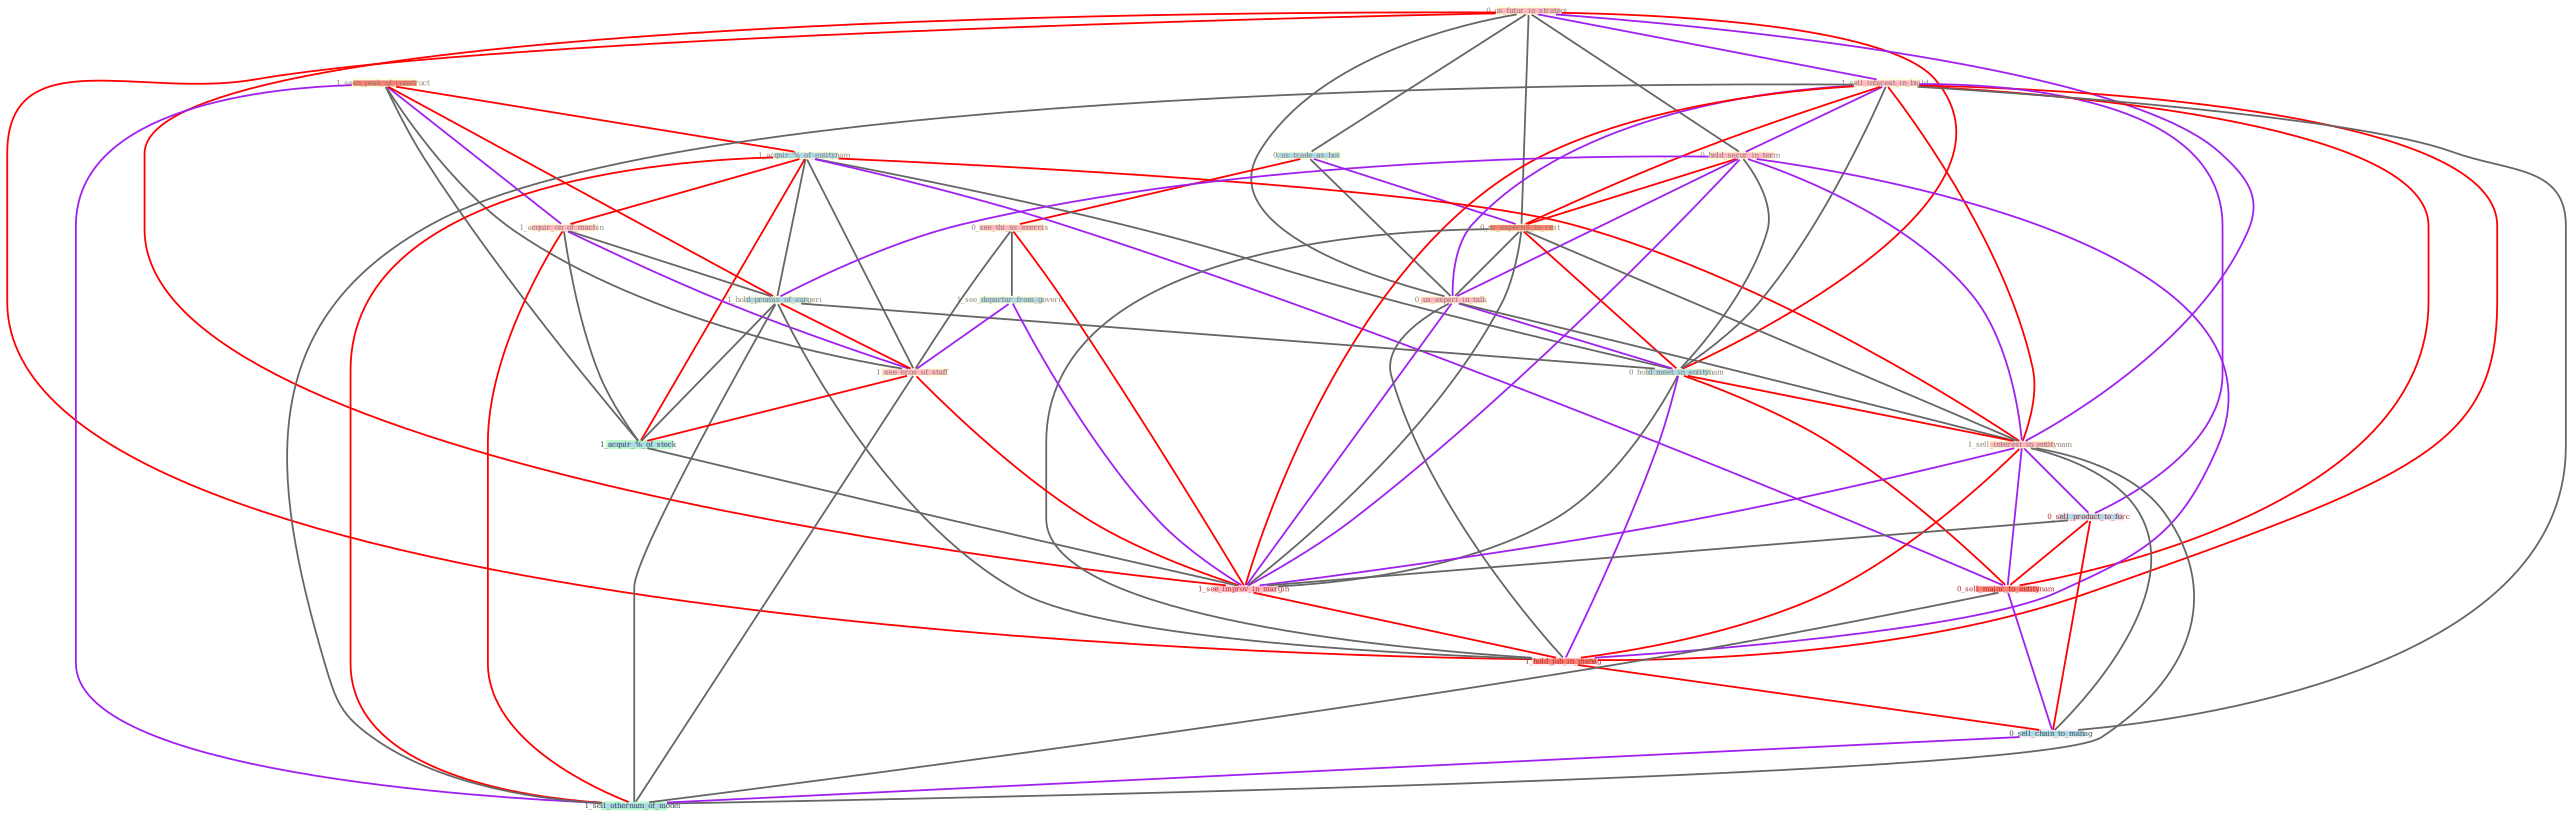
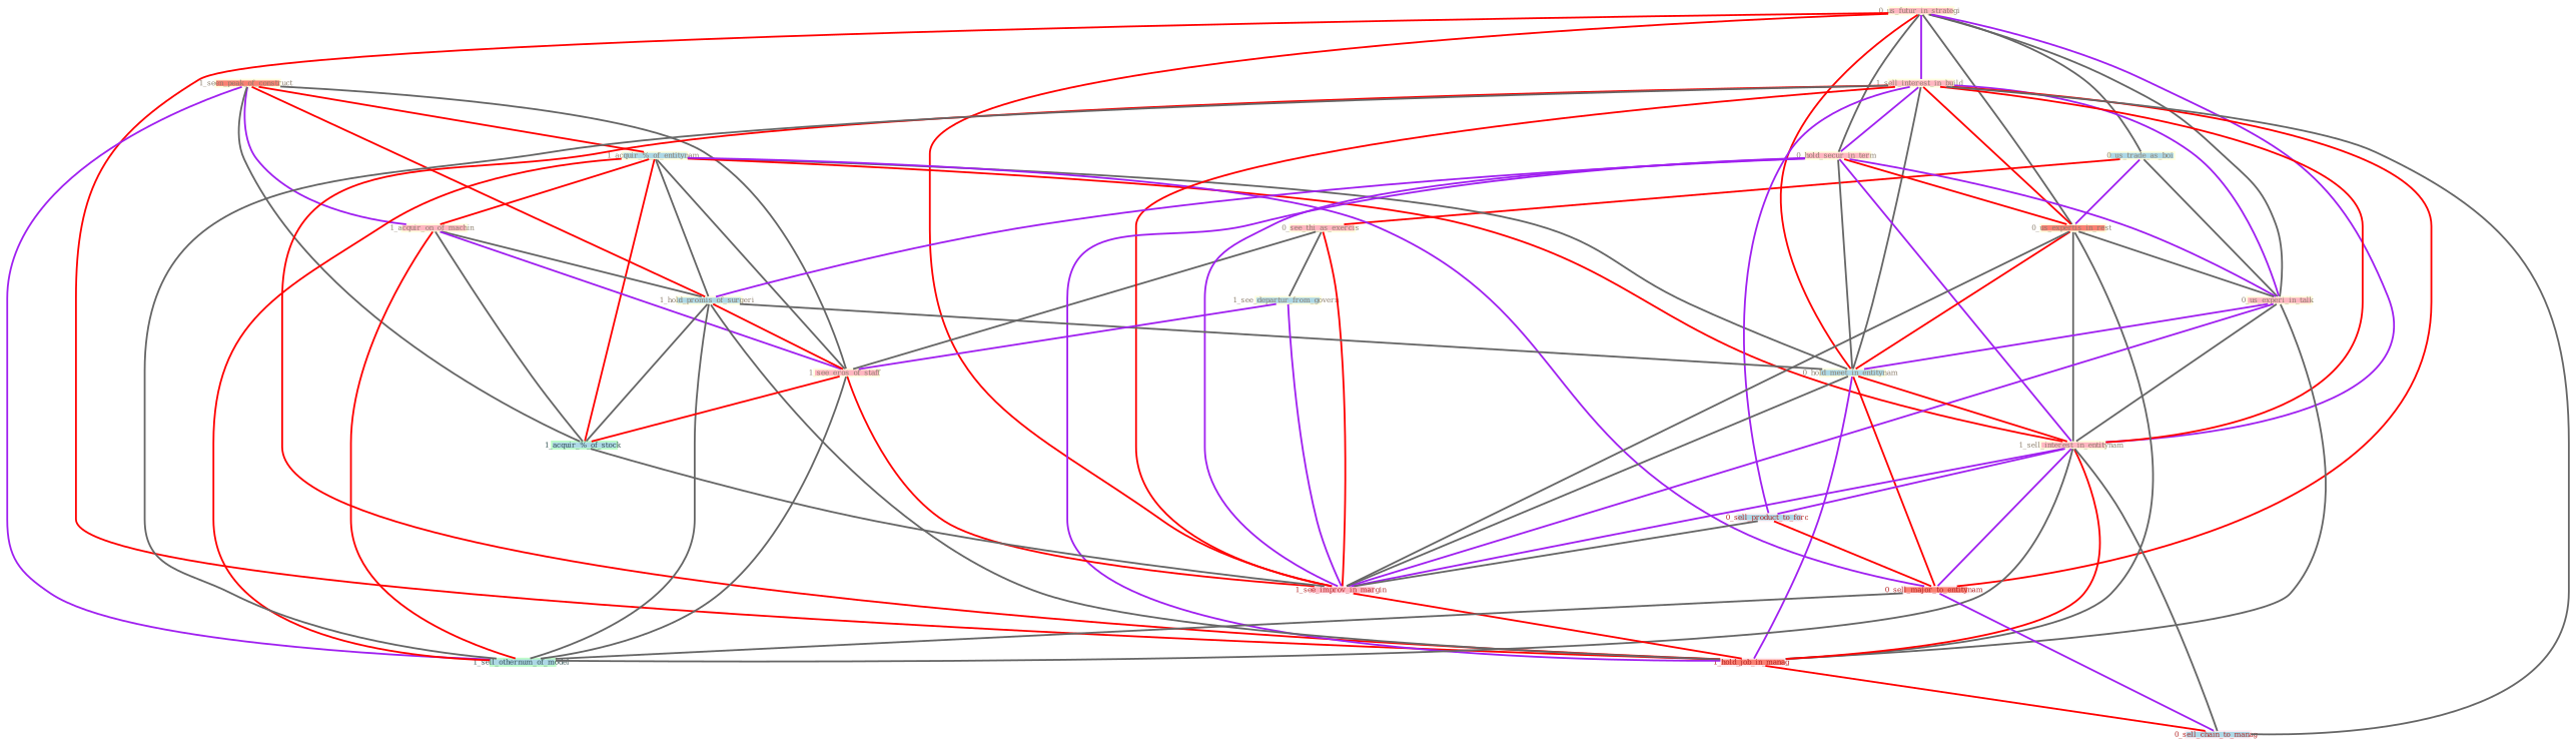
  graph {
    node [color="#ffffe0" fillcolor=lightpink fixedsize=true fontcolor="#8b7d6b" fontsize=4 shape=polygon style=filled]
    edge [color=gray40 w=1]
    "0_us_futur_in_strategi " [height=.06 width=.5]
    "0_us_trade_as_boi " [fillcolor=lightblue height=.06 width=.5]
    "1_seen_peak_of_construct " [fillcolor=salmon height=.06 width=.5]
    "0_see_thi_as_exercis " [height=.06 width=.5]
    "1_acquir_%_of_entitynam " [fillcolor=lightblue height=.06 width=.5]
    "1_acquir_on_of_machin " [height=.06 width=.5]
    "1_sell_interest_in_build " [height=.06 width=.5]
    "0_hold_secur_in_term " [height=.06 width=.5]
    "1_hold_promis_of_surgeri " [fillcolor=lightblue height=.06 width=.5]
    "0_us_expertis_in_rest " [fillcolor=salmon height=.06 width=.5]
    "0_us_experi_in_talk " [height=.06 width=.5]
    "1_see_departur_from_govern " [fillcolor=lightblue height=.06 width=.5]
    "0_hold_meet_in_entitynam " [fillcolor=lightblue height=.06 width=.5]
    "1_see_eros_of_staff " [height=.06 width=.5]
    "1_sell_interest_in_entitynam " [height=.06 width=.5]
    "1_see_improv_in_margin " [color="#fff0f5" fontcolor="#b22222" height=.06 width=.5]
    "1_hold_job_in_manag " [color="#fff0f5" fillcolor=salmon fontcolor="#b22222" height=.06 width=.5]
    "0_sell_product_to_forc " [color="#fff0f5" fillcolor=lightblue fontcolor="#b22222" height=.06 width=.5]
    "0_sell_major_to_entitynam " [color="#fff0f5" fillcolor=salmon fontcolor="#b22222" height=.06 width=.5]
-   "0_sell_chain_to_manag " [color="#fff0f5" fillcolor=lightblue fontcolor="#2f4f4f" height=.06 width=.5]
+   "0_sell_chain_to_manag " [color="#fff0f5" fillcolor=lightblue fontcolor="#b22222" height=.06 width=.5]
    "1_acquir_%_of_stock " [color="#BDFCC9" fillcolor=lightblue fontcolor="#2f4f4f" height=.06 width=.5]
    "1_sell_othernum_of_model " [color="#BDFCC9" fillcolor=lightblue fontcolor="#2f4f4f" height=.06 width=.5]
    subgraph sub_1 {
      "0_us_futur_in_strategi "
      "0_us_trade_as_boi "
      "1_seen_peak_of_construct "
      "0_see_thi_as_exercis "
      "1_acquir_%_of_entitynam "
      "1_acquir_on_of_machin "
      "1_sell_interest_in_build "
      "0_hold_secur_in_term "
      "1_hold_promis_of_surgeri "
      "0_us_expertis_in_rest "
      "0_us_experi_in_talk "
      "1_see_departur_from_govern "
      "0_hold_meet_in_entitynam "
      "1_see_eros_of_staff "
      "1_sell_interest_in_entitynam "
    }
    subgraph sub_2 {
      "1_see_improv_in_margin "
      "1_hold_job_in_manag "
      "0_sell_product_to_forc "
      "0_sell_major_to_entitynam "
      "0_sell_chain_to_manag "
    }
    "0_us_futur_in_strategi " -- "0_us_trade_as_boi "
    "0_us_futur_in_strategi " -- "1_sell_interest_in_build " [color=purple]
    "0_us_futur_in_strategi " -- "0_hold_secur_in_term "
    "0_us_futur_in_strategi " -- "0_us_expertis_in_rest " [w=2]
    "0_us_futur_in_strategi " -- "0_us_experi_in_talk " [w=2]
    "0_us_futur_in_strategi " -- "0_hold_meet_in_entitynam " [color=red]
    "0_us_futur_in_strategi " -- "1_sell_interest_in_entitynam " [color=purple]
    "0_us_futur_in_strategi " -- "1_see_improv_in_margin " [color=red]
    "0_us_futur_in_strategi " -- "1_hold_job_in_manag " [color=red]
    "0_us_trade_as_boi " -- "0_see_thi_as_exercis " [color=red]
    "0_us_trade_as_boi " -- "0_us_expertis_in_rest " [color=purple]
    "0_us_trade_as_boi " -- "0_us_experi_in_talk "
    "1_seen_peak_of_construct " -- "1_acquir_%_of_entitynam " [color=red]
    "1_seen_peak_of_construct " -- "1_acquir_on_of_machin " [color=purple]
    "1_seen_peak_of_construct " -- "1_hold_promis_of_surgeri " [color=red]
    "1_seen_peak_of_construct " -- "1_see_eros_of_staff "
    "1_seen_peak_of_construct " -- "1_acquir_%_of_stock "
    "1_seen_peak_of_construct " -- "1_sell_othernum_of_model " [color=purple]
    "0_see_thi_as_exercis " -- "1_see_departur_from_govern "
    "0_see_thi_as_exercis " -- "1_see_eros_of_staff "
    "0_see_thi_as_exercis " -- "1_see_improv_in_margin " [color=red]
    "1_acquir_%_of_entitynam " -- "1_acquir_on_of_machin " [color=red w=2]
    "1_acquir_%_of_entitynam " -- "1_hold_promis_of_surgeri "
    "1_acquir_%_of_entitynam " -- "0_hold_meet_in_entitynam "
    "1_acquir_%_of_entitynam " -- "1_see_eros_of_staff "
    "1_acquir_%_of_entitynam " -- "1_sell_interest_in_entitynam " [color=red]
    "1_acquir_%_of_entitynam " -- "0_sell_major_to_entitynam " [color=purple]
    "1_acquir_%_of_entitynam " -- "1_acquir_%_of_stock " [color=red w=3]
    "1_acquir_%_of_entitynam " -- "1_sell_othernum_of_model " [color=red]
    "1_acquir_on_of_machin " -- "1_hold_promis_of_surgeri "
    "1_acquir_on_of_machin " -- "1_see_eros_of_staff " [color=purple]
    "1_acquir_on_of_machin " -- "1_acquir_%_of_stock " [w=2]
    "1_acquir_on_of_machin " -- "1_sell_othernum_of_model " [color=red]
    "1_sell_interest_in_build " -- "0_hold_secur_in_term " [color=purple]
    "1_sell_interest_in_build " -- "0_us_expertis_in_rest " [color=red]
    "1_sell_interest_in_build " -- "0_us_experi_in_talk " [color=purple]
    "1_sell_interest_in_build " -- "0_hold_meet_in_entitynam "
    "1_sell_interest_in_build " -- "1_sell_interest_in_entitynam " [color=red w=3]
    "1_sell_interest_in_build " -- "1_see_improv_in_margin " [color=red]
    "1_sell_interest_in_build " -- "1_hold_job_in_manag " [color=red]
    "1_sell_interest_in_build " -- "0_sell_product_to_forc " [color=purple]
    "1_sell_interest_in_build " -- "0_sell_major_to_entitynam " [color=red]
    "1_sell_interest_in_build " -- "0_sell_chain_to_manag "
    "1_sell_interest_in_build " -- "1_sell_othernum_of_model "
    "0_hold_secur_in_term " -- "1_hold_promis_of_surgeri " [color=purple]
    "0_hold_secur_in_term " -- "0_us_expertis_in_rest " [color=red]
    "0_hold_secur_in_term " -- "0_us_experi_in_talk " [color=purple]
    "0_hold_secur_in_term " -- "0_hold_meet_in_entitynam " [w=2]
    "0_hold_secur_in_term " -- "1_sell_interest_in_entitynam " [color=purple]
    "0_hold_secur_in_term " -- "1_see_improv_in_margin " [color=purple]
    "0_hold_secur_in_term " -- "1_hold_job_in_manag " [color=purple w=2]
    "1_hold_promis_of_surgeri " -- "0_hold_meet_in_entitynam "
    "1_hold_promis_of_surgeri " -- "1_see_eros_of_staff " [color=red]
    "1_hold_promis_of_surgeri " -- "1_hold_job_in_manag "
    "1_hold_promis_of_surgeri " -- "1_acquir_%_of_stock "
    "1_hold_promis_of_surgeri " -- "1_sell_othernum_of_model "
    "0_us_expertis_in_rest " -- "0_us_experi_in_talk " [w=2]
    "0_us_expertis_in_rest " -- "0_hold_meet_in_entitynam " [color=red]
    "0_us_expertis_in_rest " -- "1_sell_interest_in_entitynam "
    "0_us_expertis_in_rest " -- "1_see_improv_in_margin "
    "0_us_expertis_in_rest " -- "1_hold_job_in_manag "
    "0_us_experi_in_talk " -- "0_hold_meet_in_entitynam " [color=purple]
    "0_us_experi_in_talk " -- "1_sell_interest_in_entitynam "
    "0_us_experi_in_talk " -- "1_see_improv_in_margin " [color=purple]
    "0_us_experi_in_talk " -- "1_hold_job_in_manag "
    "1_see_departur_from_govern " -- "1_see_eros_of_staff " [color=purple]
    "1_see_departur_from_govern " -- "1_see_improv_in_margin " [color=purple]
    "0_hold_meet_in_entitynam " -- "1_sell_interest_in_entitynam " [color=red w=2]
    "0_hold_meet_in_entitynam " -- "1_see_improv_in_margin "
    "0_hold_meet_in_entitynam " -- "1_hold_job_in_manag " [color=purple w=2]
    "0_hold_meet_in_entitynam " -- "0_sell_major_to_entitynam " [color=red]
    "1_see_eros_of_staff " -- "1_see_improv_in_margin " [color=red]
    "1_see_eros_of_staff " -- "1_acquir_%_of_stock " [color=red]
    "1_see_eros_of_staff " -- "1_sell_othernum_of_model "
    "1_sell_interest_in_entitynam " -- "1_see_improv_in_margin " [color=purple]
    "1_sell_interest_in_entitynam " -- "1_hold_job_in_manag " [color=red]
    "1_sell_interest_in_entitynam " -- "0_sell_product_to_forc " [color=purple]
    "1_sell_interest_in_entitynam " -- "0_sell_major_to_entitynam " [color=purple w=2]
    "1_sell_interest_in_entitynam " -- "0_sell_chain_to_manag "
    "1_sell_interest_in_entitynam " -- "1_sell_othernum_of_model "
    "1_see_improv_in_margin " -- "1_hold_job_in_manag " [color=red]
    "1_hold_job_in_manag " -- "0_sell_chain_to_manag " [color=red]
    "0_sell_product_to_forc " -- "1_see_improv_in_margin "
    "0_sell_product_to_forc " -- "0_sell_major_to_entitynam " [color=red w=2]
-   "0_sell_product_to_forc " -- "0_sell_chain_to_manag " [color=red w=2]
    "0_sell_major_to_entitynam " -- "0_sell_chain_to_manag " [color=purple w=2]
    "0_sell_major_to_entitynam " -- "1_sell_othernum_of_model "
-   "0_sell_chain_to_manag " -- "1_sell_othernum_of_model " [color=purple]
    "1_acquir_%_of_stock " -- "1_see_improv_in_margin "
  }
